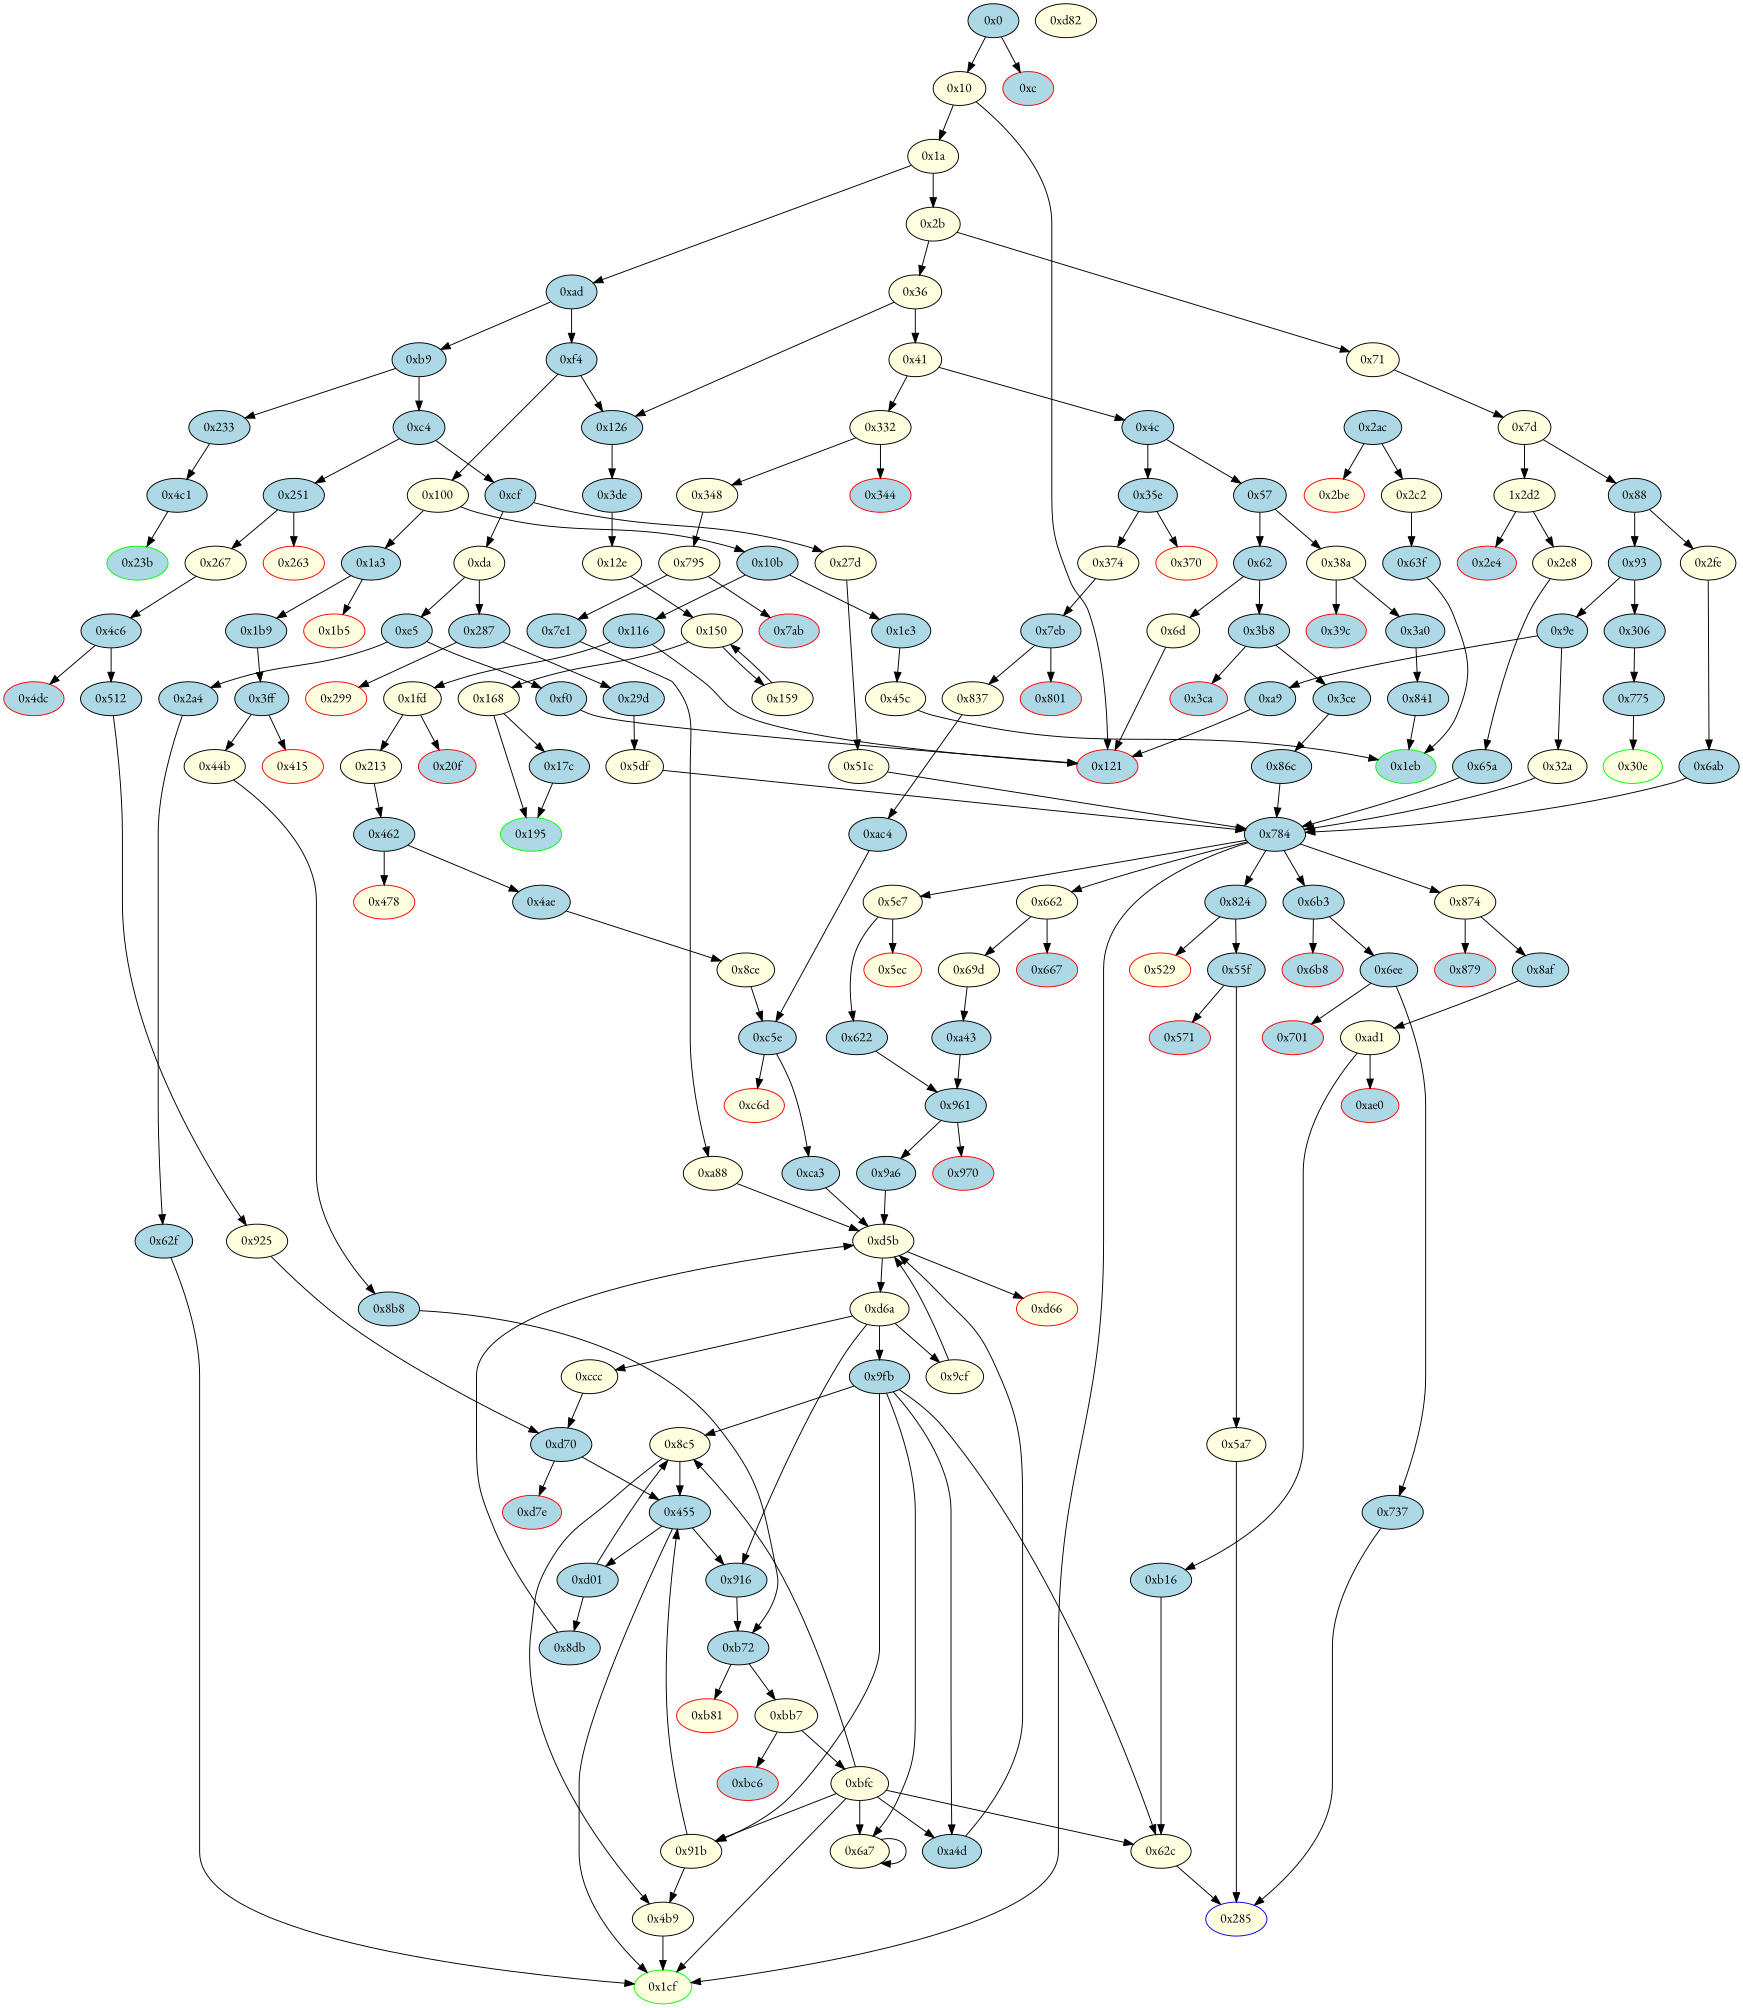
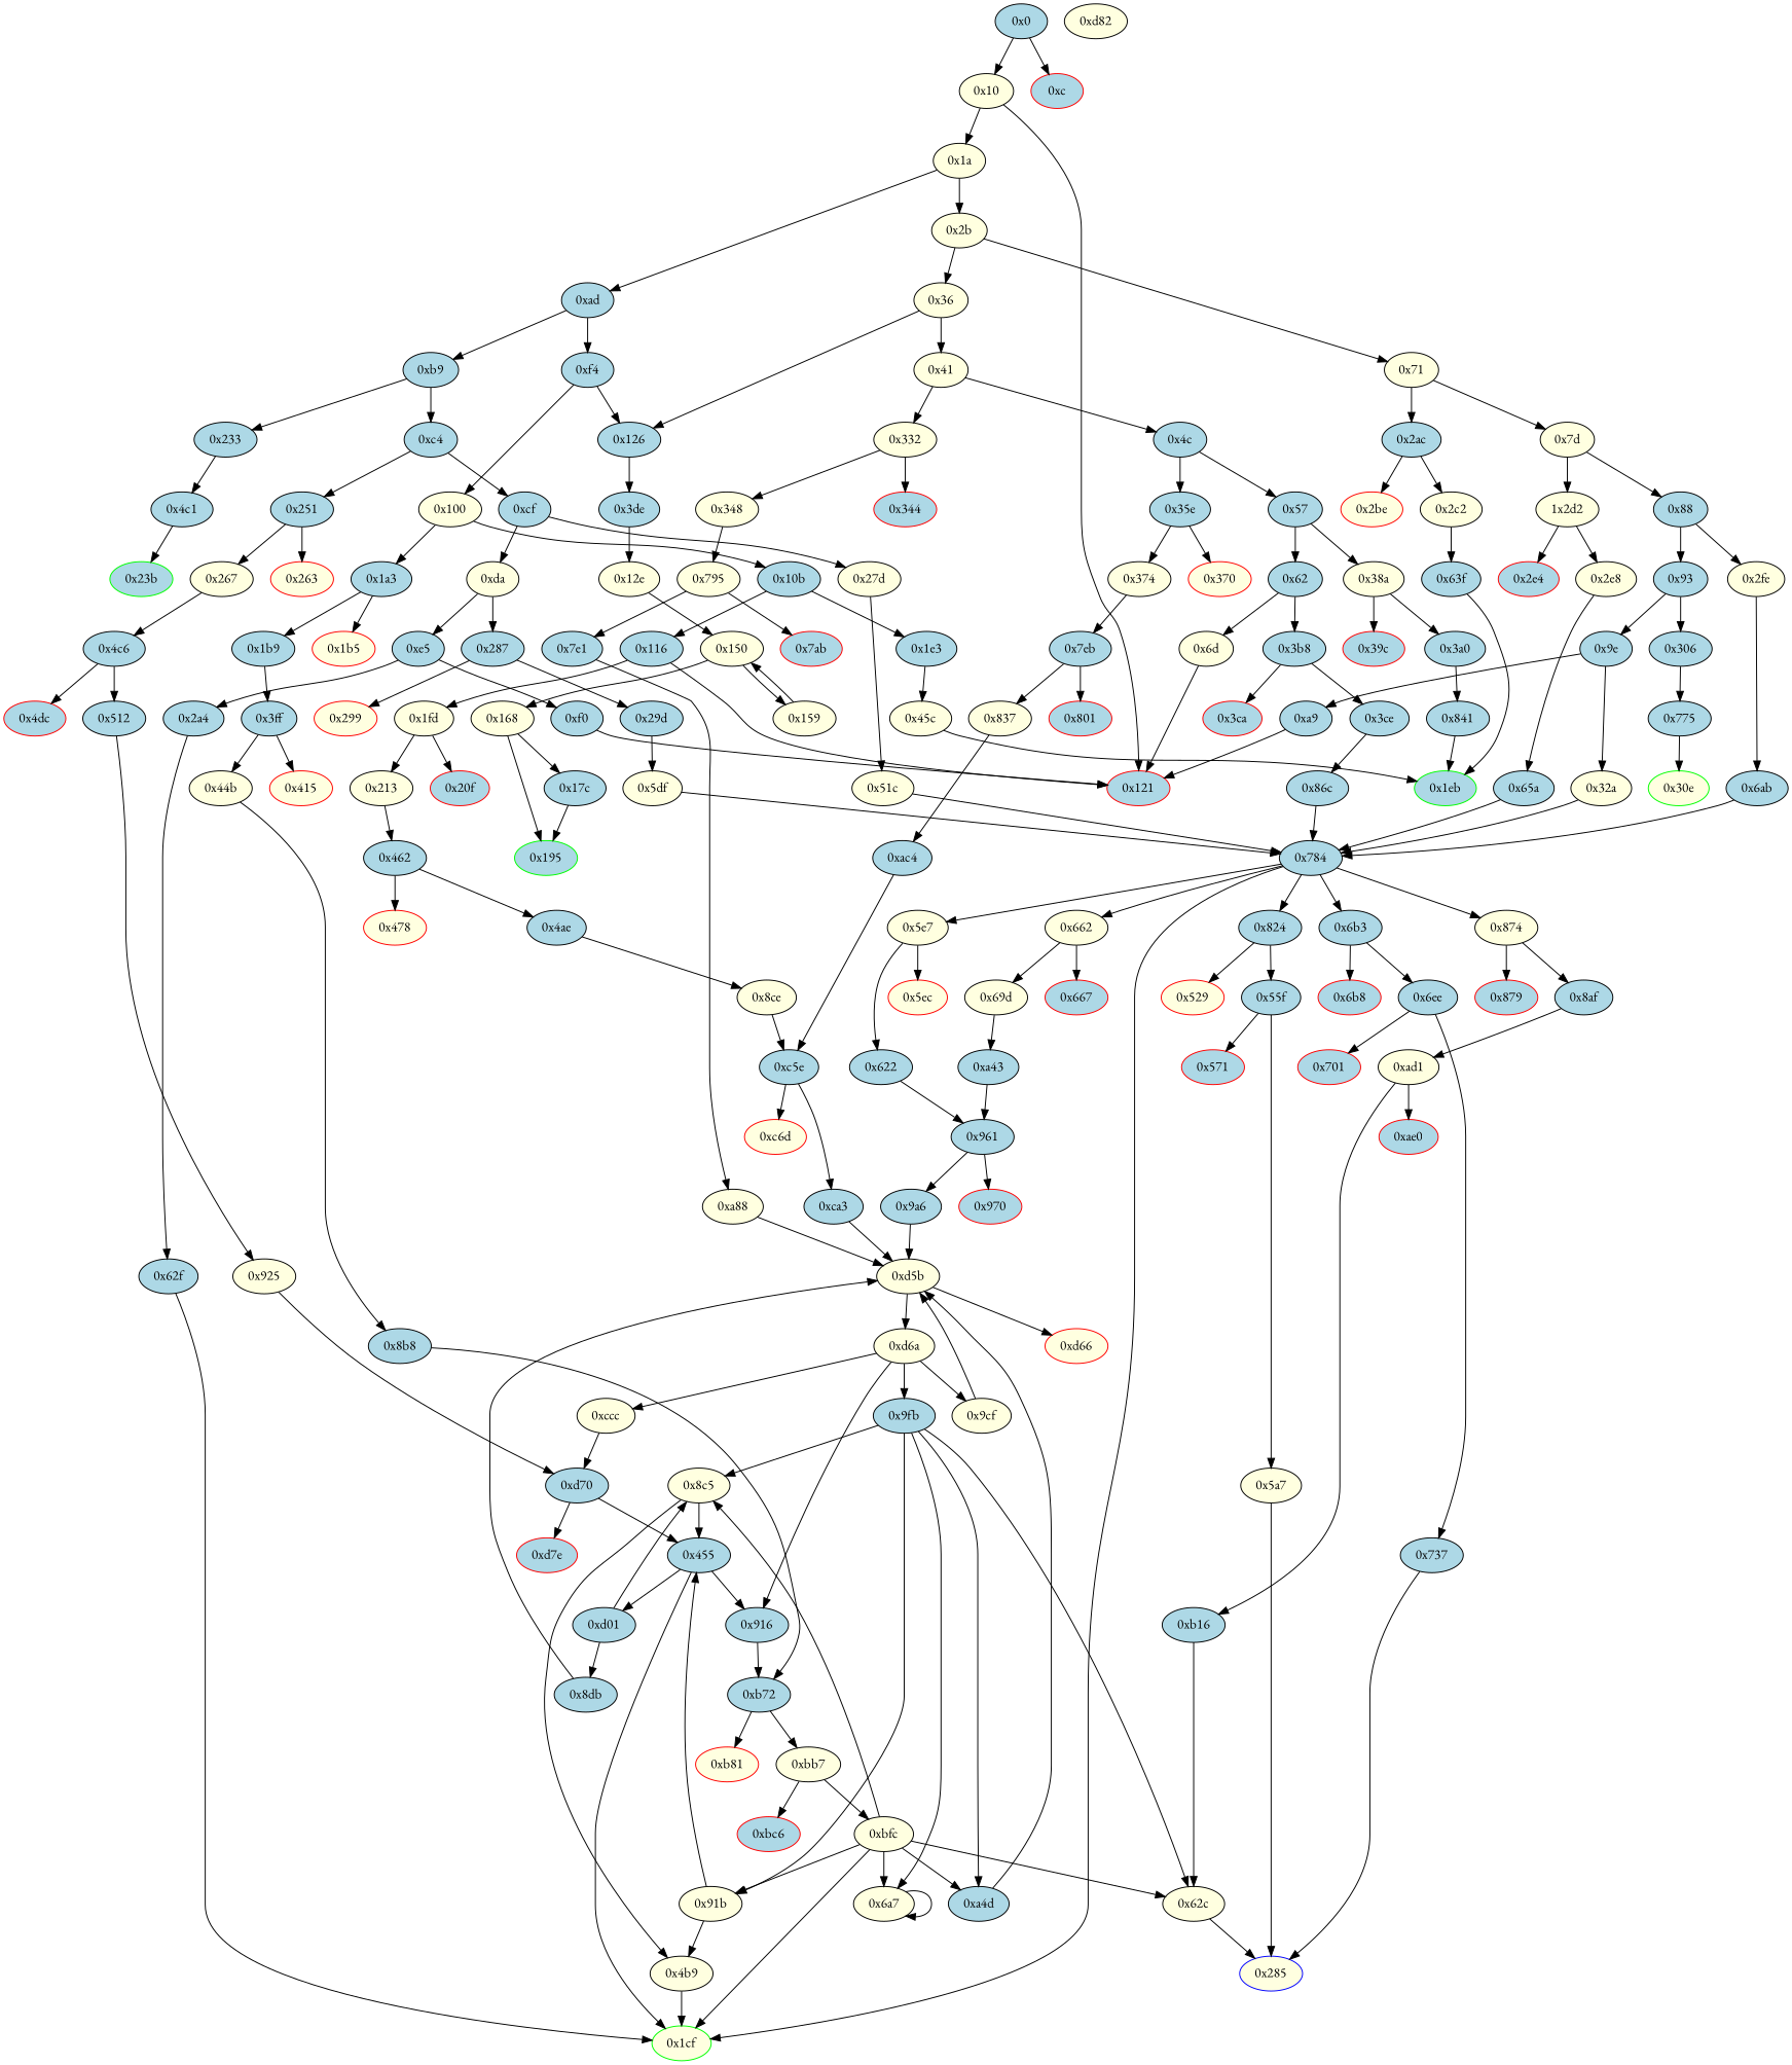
  digraph {
    fontname="EB Garamond"
    node [fillcolor=lightblue fontname="EB Garamond" style=filled]
    edge [fontname="EB Garamond"]
    n1 [label="0x824"]
    "0x55f"
    "0x529" [color=red fillcolor=lightyellow]
    "0x5a7" [fillcolor=lightyellow]
    "0x571" [color=red]
    "0x6d" [fillcolor=lightyellow]
    "0x62"
    "0x3b8"
    "0x121" [color=red]
    "0x3ca" [color=red]
    "0x3ce"
    "0x970" [color=red]
    "0x961"
    "0x9a6"
    "0xd5b" [fillcolor=lightyellow]
    "0x32a" [fillcolor=lightyellow]
    "0x784"
    "0x874" [fillcolor=lightyellow]
    "0x5e7" [fillcolor=lightyellow]
    "0x662" [fillcolor=lightyellow]
    "0x6b3"
    "0x1cf" [color=green fillcolor=lightyellow]
    "0x100" [fillcolor=lightyellow]
    "0x10b"
    "0x1a3"
    "0x1e3"
    "0x116"
    "0x1b5" [color=red fillcolor=lightyellow]
    "0x1b9"
    "0x374" [fillcolor=lightyellow]
    "0x7eb"
    "0x837" [fillcolor=lightyellow]
    "0x801" [color=red]
    "0x2be" [color=red fillcolor=lightyellow]
    "0x2ac"
    "0x2c2" [fillcolor=lightyellow]
    "0x63f"
    "0x12e" [fillcolor=lightyellow]
    "0x150" [fillcolor=lightyellow]
    "0x159" [fillcolor=lightyellow]
    "0x168" [fillcolor=lightyellow]
    "0x3ff"
    "0x44b" [fillcolor=lightyellow]
    "0x415" [color=red fillcolor=lightyellow]
    "0x332" [fillcolor=lightyellow]
    "0x348" [fillcolor=lightyellow]
    "0x344" [color=red]
    "0x795" [fillcolor=lightyellow]
    "0x20f" [color=red]
    "0x195" [color=green]
    "0x17c"
    "0xac4"
    "0xc5e"
    "0xc6d" [color=red fillcolor=lightyellow]
    "0xca3"
    "0x8ce" [fillcolor=lightyellow]
    "0x4ae"
    "0x233"
    "0x4c1"
    "0x23b" [color=green]
    "0xbc6" [color=red]
    "0xd6a" [fillcolor=lightyellow]
    "0xd66" [color=red fillcolor=lightyellow]
    "0x30e" [color=green fillcolor=lightyellow]
    "0x775"
    "0x1eb" [color=green]
    "0x841"
    "0x5df" [fillcolor=lightyellow]
    "0x263" [color=red fillcolor=lightyellow]
    "0x35e"
    "0x370" [color=red fillcolor=lightyellow]
    "0x8c5" [fillcolor=lightyellow]
    "0xd01"
    "0x8db"
    "0x455"
    "0x4b9" [fillcolor=lightyellow]
    "0x36" [fillcolor=lightyellow]
    "0x41" [fillcolor=lightyellow]
    "0x126"
    "0x4c"
    "0x3de"
    "0x285" [color=blue fillcolor=lightyellow]
    "0x737"
    "0x88"
    "0x93"
    "0x2fe" [fillcolor=lightyellow]
    "0x9e"
    "0x306"
    "0x6ab"
    "0x8af"
    "0x879" [color=red]
    "0xad1" [fillcolor=lightyellow]
    "0x9fb"
    "0x91b" [fillcolor=lightyellow]
    "0x6a7" [fillcolor=lightyellow]
    "0xa4d"
    "0x62c" [fillcolor=lightyellow]
    "0xbb7" [fillcolor=lightyellow]
    "0xbfc" [fillcolor=lightyellow]
    "0x5ec" [color=red fillcolor=lightyellow]
    "0xad"
    "0xb9"
    "0xf4"
    "0xc4"
    "0x213" [fillcolor=lightyellow]
    "0x462"
    "0x478" [color=red fillcolor=lightyellow]
    "0x3a0"
    "0x71" [fillcolor=lightyellow]
    "0x7d" [fillcolor=lightyellow]
    n111 [fillcolor=lightyellow label="1x2d2"]
    "0x57"
    "0x38a" [fillcolor=lightyellow]
    "0x622"
    "0x667" [color=red]
    "0x69d" [fillcolor=lightyellow]
    "0x6ee"
    "0x6b8" [color=red]
    "0x39c" [color=red]
    "0x2a4"
    "0x62f"
    "0xa9"
    "0x86c"
    "0x916"
    "0xb72"
    "0xb81" [color=red fillcolor=lightyellow]
    "0xcf"
    "0x251"
    "0x27d" [fillcolor=lightyellow]
    "0xda" [fillcolor=lightyellow]
    "0x267" [fillcolor=lightyellow]
    "0x701" [color=red]
    "0x65a"
    "0xd82" [fillcolor=lightyellow]
    "0x45c" [fillcolor=lightyellow]
    "0x1fd" [fillcolor=lightyellow]
    "0xae0" [color=red]
    "0xb16"
    "0xa43"
    "0x2e8" [fillcolor=lightyellow]
    "0x2e4" [color=red]
    "0xf0"
    "0x1a" [fillcolor=lightyellow]
    "0x2b" [fillcolor=lightyellow]
    "0x299" [color=red fillcolor=lightyellow]
    "0x7e1"
    "0x7ab" [color=red]
    "0xa88" [fillcolor=lightyellow]
    "0xccc" [fillcolor=lightyellow]
    "0x9cf" [fillcolor=lightyellow]
    "0xd70"
    "0xd7e" [color=red]
    "0xc" [color=red]
    "0x0"
    "0x10" [fillcolor=lightyellow]
    "0x51c" [fillcolor=lightyellow]
    "0x4c6"
    "0x4dc" [color=red]
    "0x512"
    "0x29d"
    "0x8b8"
    "0x925" [fillcolor=lightyellow]
    "0x287"
    "0xe5"
    n1 -> "0x55f"
    n1 -> "0x529"
    "0x55f" -> "0x5a7"
    "0x55f" -> "0x571"
    "0x5a7" -> "0x285"
    "0x6d" -> "0x121"
    "0x62" -> "0x6d"
    "0x62" -> "0x3b8"
    "0x3b8" -> "0x3ca"
    "0x3b8" -> "0x3ce"
    "0x3ce" -> "0x86c"
    "0x961" -> "0x970"
    "0x961" -> "0x9a6"
    "0x9a6" -> "0xd5b"
    "0xd5b" -> "0xd6a"
    "0xd5b" -> "0xd66"
    "0x32a" -> "0x784"
    "0x784" -> n1
    "0x784" -> "0x874"
    "0x784" -> "0x5e7"
    "0x784" -> "0x662"
    "0x784" -> "0x6b3"
    "0x784" -> "0x1cf"
    "0x874" -> "0x8af"
    "0x874" -> "0x879"
    "0x5e7" -> "0x5ec"
    "0x5e7" -> "0x622"
    "0x662" -> "0x667"
    "0x662" -> "0x69d"
    "0x6b3" -> "0x6ee"
    "0x6b3" -> "0x6b8"
    "0x100" -> "0x10b"
    "0x100" -> "0x1a3"
    "0x10b" -> "0x1e3"
    "0x10b" -> "0x116"
    "0x1a3" -> "0x1b5"
    "0x1a3" -> "0x1b9"
    "0x1e3" -> "0x45c"
    "0x116" -> "0x121"
    "0x116" -> "0x1fd"
    "0x1b9" -> "0x3ff"
    "0x374" -> "0x7eb"
    "0x7eb" -> "0x837"
    "0x7eb" -> "0x801"
    "0x837" -> "0xac4"
    "0x2ac" -> "0x2be"
    "0x2ac" -> "0x2c2"
    "0x2c2" -> "0x63f"
    "0x63f" -> "0x1eb"
    "0x12e" -> "0x150"
    "0x150" -> "0x159"
    "0x150" -> "0x168"
    "0x159" -> "0x150"
    "0x168" -> "0x195"
    "0x168" -> "0x17c"
    "0x3ff" -> "0x44b"
    "0x3ff" -> "0x415"
    "0x44b" -> "0x8b8"
    "0x332" -> "0x348"
    "0x332" -> "0x344"
    "0x348" -> "0x795"
    "0x795" -> "0x7e1"
    "0x795" -> "0x7ab"
    "0x17c" -> "0x195"
    "0xac4" -> "0xc5e"
    "0xc5e" -> "0xc6d"
    "0xc5e" -> "0xca3"
    "0xca3" -> "0xd5b"
    "0x8ce" -> "0xc5e"
    "0x4ae" -> "0x8ce"
    "0x233" -> "0x4c1"
    "0x4c1" -> "0x23b"
    "0xd6a" -> "0x9fb"
    "0xd6a" -> "0x916"
    "0xd6a" -> "0xccc"
    "0xd6a" -> "0x9cf"
    "0x775" -> "0x30e"
    "0x841" -> "0x1eb"
    "0x5df" -> "0x784"
    "0x35e" -> "0x374"
    "0x35e" -> "0x370"
    "0x8c5" -> "0x455"
    "0x8c5" -> "0x4b9"
    "0xd01" -> "0x8c5"
    "0xd01" -> "0x8db"
    "0x8db" -> "0xd5b"
    "0x455" -> "0x1cf"
    "0x455" -> "0xd01"
    "0x455" -> "0x916"
    "0x4b9" -> "0x1cf"
    "0x36" -> "0x41"
    "0x36" -> "0x126"
    "0x41" -> "0x332"
    "0x41" -> "0x4c"
    "0x126" -> "0x3de"
    "0x4c" -> "0x35e"
    "0x4c" -> "0x57"
    "0x3de" -> "0x12e"
    "0x737" -> "0x285"
    "0x88" -> "0x93"
    "0x88" -> "0x2fe"
    "0x93" -> "0x9e"
    "0x93" -> "0x306"
    "0x2fe" -> "0x6ab"
    "0x9e" -> "0x32a"
    "0x9e" -> "0xa9"
    "0x306" -> "0x775"
    "0x6ab" -> "0x784"
    "0x8af" -> "0xad1"
    "0xad1" -> "0xae0"
    "0xad1" -> "0xb16"
    "0x9fb" -> "0x8c5"
    "0x9fb" -> "0x91b"
    "0x9fb" -> "0x6a7"
    "0x9fb" -> "0xa4d"
    "0x9fb" -> "0x62c"
    "0x91b" -> "0x455"
    "0x91b" -> "0x4b9"
    "0x6a7" -> "0x6a7"
    "0xa4d" -> "0xd5b"
    "0x62c" -> "0x285"
    "0xbb7" -> "0xbc6"
    "0xbb7" -> "0xbfc"
    "0xbfc" -> "0x1cf"
    "0xbfc" -> "0x8c5"
    "0xbfc" -> "0x91b"
    "0xbfc" -> "0x6a7"
    "0xbfc" -> "0xa4d"
    "0xbfc" -> "0x62c"
    "0xad" -> "0xb9"
    "0xad" -> "0xf4"
    "0xb9" -> "0x233"
    "0xb9" -> "0xc4"
    "0xf4" -> "0x100"
    "0xf4" -> "0x126"
    "0xc4" -> "0xcf"
    "0xc4" -> "0x251"
    "0x213" -> "0x462"
    "0x462" -> "0x4ae"
    "0x462" -> "0x478"
    "0x3a0" -> "0x841"
+   "0x71" -> "0x2ac"
    "0x71" -> "0x7d"
    "0x7d" -> "0x88"
    "0x7d" -> n111
    n111 -> "0x2e8"
    n111 -> "0x2e4"
    "0x57" -> "0x62"
    "0x57" -> "0x38a"
    "0x38a" -> "0x3a0"
    "0x38a" -> "0x39c"
    "0x622" -> "0x961"
    "0x69d" -> "0xa43"
    "0x6ee" -> "0x737"
    "0x6ee" -> "0x701"
    "0x2a4" -> "0x62f"
    "0x62f" -> "0x1cf"
    "0xa9" -> "0x121"
    "0x86c" -> "0x784"
    "0x916" -> "0xb72"
    "0xb72" -> "0xbb7"
    "0xb72" -> "0xb81"
    "0xcf" -> "0x27d"
    "0xcf" -> "0xda"
    "0x251" -> "0x263"
    "0x251" -> "0x267"
    "0x27d" -> "0x51c"
    "0xda" -> "0x287"
    "0xda" -> "0xe5"
    "0x267" -> "0x4c6"
    "0x65a" -> "0x784"
    "0x45c" -> "0x1eb"
    "0x1fd" -> "0x20f"
    "0x1fd" -> "0x213"
    "0xb16" -> "0x62c"
    "0xa43" -> "0x961"
    "0x2e8" -> "0x65a"
    "0xf0" -> "0x121"
    "0x1a" -> "0xad"
    "0x1a" -> "0x2b"
    "0x2b" -> "0x36"
    "0x2b" -> "0x71"
    "0x7e1" -> "0xa88"
    "0xa88" -> "0xd5b"
    "0xccc" -> "0xd70"
    "0x9cf" -> "0xd5b"
    "0xd70" -> "0x455"
    "0xd70" -> "0xd7e"
    "0x0" -> "0xc"
    "0x0" -> "0x10"
    "0x10" -> "0x121"
    "0x10" -> "0x1a"
    "0x51c" -> "0x784"
    "0x4c6" -> "0x4dc"
    "0x4c6" -> "0x512"
    "0x512" -> "0x925"
    "0x29d" -> "0x5df"
    "0x8b8" -> "0xb72"
    "0x925" -> "0xd70"
    "0x287" -> "0x299"
    "0x287" -> "0x29d"
    "0xe5" -> "0x2a4"
    "0xe5" -> "0xf0"
  }
